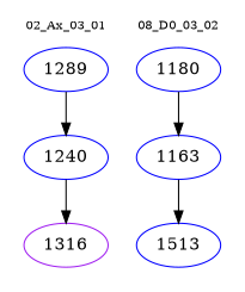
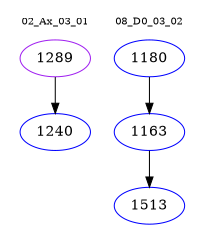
  digraph {
    node [color=blue]
    edge [color=black]
-   n1 [label=1289]
+   n1 [color=purple label=1289]
    n2 [label=1240]
-   n3 [color=purple label=1316]
    n4 [label=1180]
    n5 [label=1163]
    n6 [label=1513]
    subgraph cluster_1 {
      color=white
      fontsize=10
      label="02_Ax_03_01"
      n1
      n2
-     n3
    }
    subgraph cluster_2 {
      color=white
      fontsize=10
      label="08_D0_03_02"
      n4
      n5
      n6
    }
    n1 -> n2
-   n2 -> n3
    n4 -> n5
    n5 -> n6
  }
